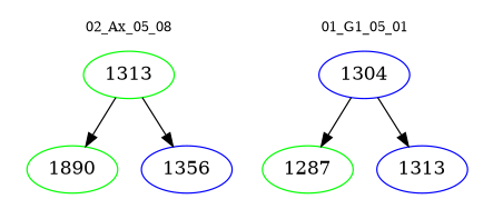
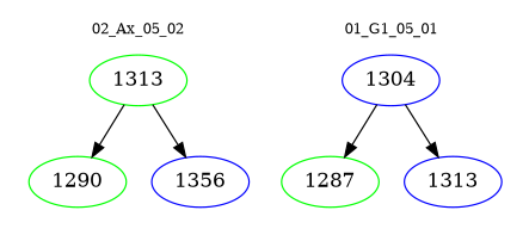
  digraph {
    node [color=green]
    edge [color=black]
    n1 [label=1313]
-   n2 [label=1890]
+   n2 [label=1290]
    n3 [color=blue label=1356]
    n4 [color=blue label=1304]
    n5 [label=1287]
    n6 [color=blue label=1313]
    subgraph cluster_1 {
      color=white
      fontsize=10
-     label="02_Ax_05_08"
+     label="02_Ax_05_02"
      n1
      n2
      n3
    }
    subgraph cluster_2 {
      color=white
      fontsize=10
      label="01_G1_05_01"
      n4
      n5
      n6
    }
    n1 -> n2
    n1 -> n3
    n4 -> n5
    n4 -> n6
  }
